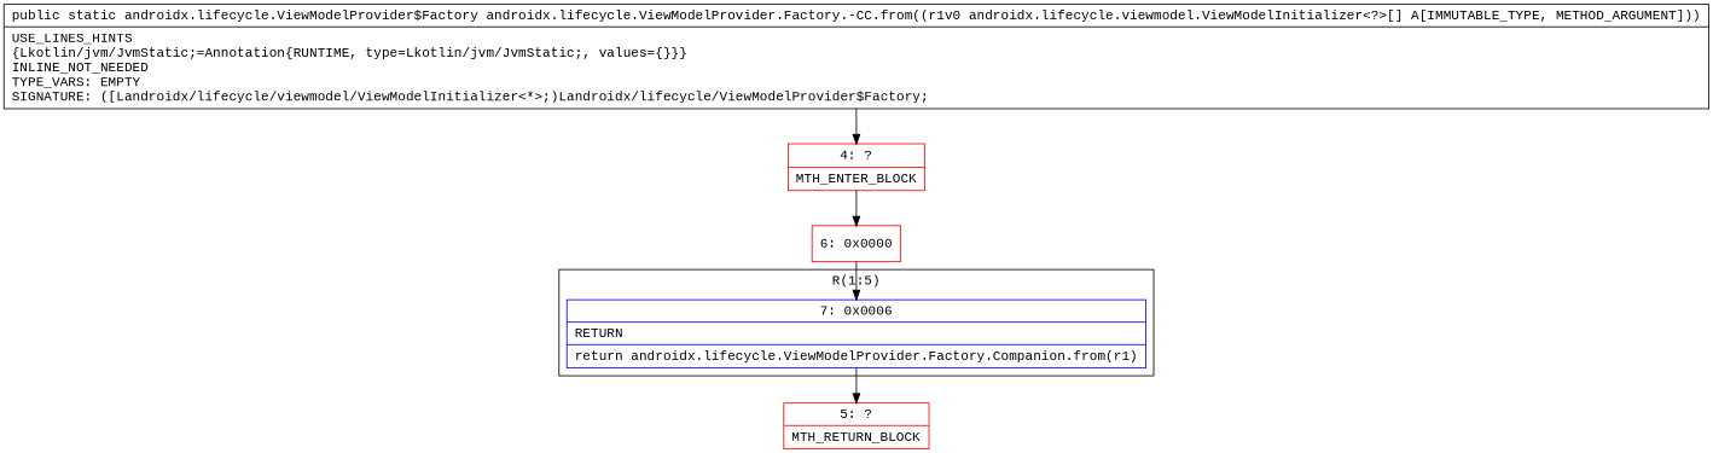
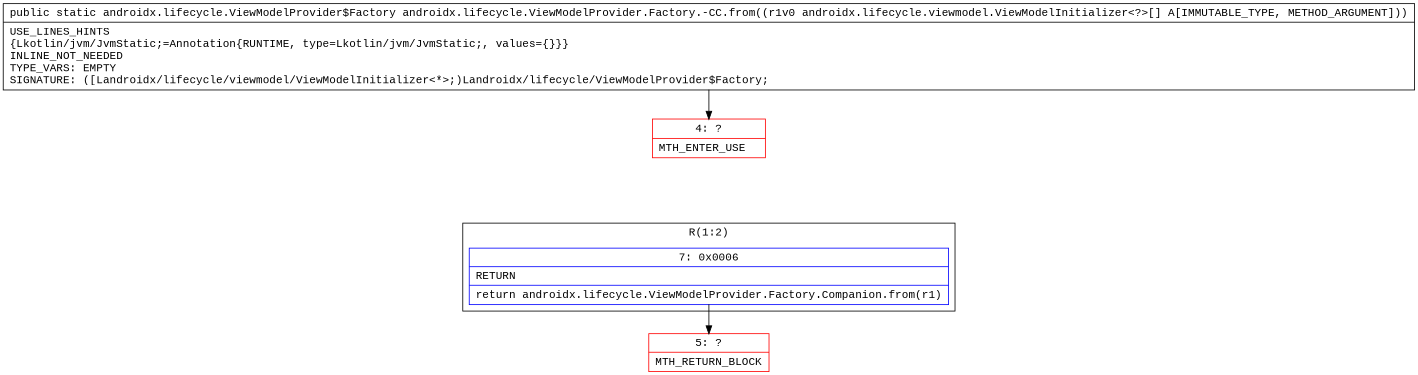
  digraph {
    fontname="Liberation Mono"
    node [color=red fontname="Liberation Mono" shape=record]
    edge [fontname="Liberation Mono"]
    n1 [color=blue label="{7\:\ 0x0006|RETURN\l|return androidx.lifecycle.ViewModelProvider.Factory.Companion.from(r1)\l}"]
    n2 [label="{5\:\ ?|MTH_RETURN_BLOCK\l}"]
-   n3 [label="{4\:\ ?|MTH_ENTER_BLOCK\l}"]
-   n4 [label="{6\:\ 0x0000}"]
+   n3 [label="{4\:\ ?|MTH_ENTER_USE\l}"]
    n5 [label="{public static androidx.lifecycle.ViewModelProvider$Factory androidx.lifecycle.ViewModelProvider.Factory.\-CC.from((r1v0 androidx.lifecycle.viewmodel.ViewModelInitializer\<?\>[] A[IMMUTABLE_TYPE, METHOD_ARGUMENT]))  | USE_LINES_HINTS\l\{Lkotlin\/jvm\/JvmStatic;=Annotation\{RUNTIME, type=Lkotlin\/jvm\/JvmStatic;, values=\{\}\}\}\lINLINE_NOT_NEEDED\lTYPE_VARS: EMPTY\lSIGNATURE: ([Landroidx\/lifecycle\/viewmodel\/ViewModelInitializer\<*\>;)Landroidx\/lifecycle\/ViewModelProvider$Factory;\l}" color=""]
    subgraph cluster_1 {
-     label="R(1:5)"
+     label="R(1:2)"
      n1
    }
    n1 -> n2
-   n3 -> n4
-   n4 -> n1
    n5 -> n3
  }
